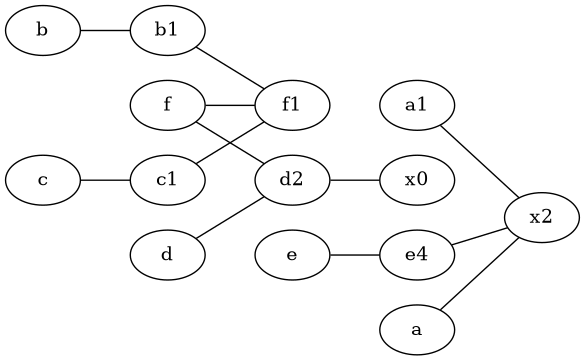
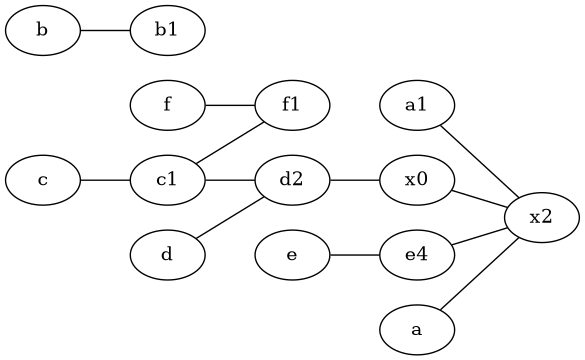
  graph {
    rankdir=LR
    node [labelfontsize=50]
    c
    c1
    f1
    n4 [label=d2]
    a1
    x2
    b1
    d
    x0
    b
    n11 [label=e4]
    e
    f
    a
    c -- c1
    c1 -- f1
-   f -- n4
+   c1 -- n4
    n4 -- x0
    a1 -- x2
-   b1 -- f1
    d -- n4
+   x0 -- x2
    b -- b1
    n11 -- x2
    e -- n11
    f -- f1
    a -- x2
  }
